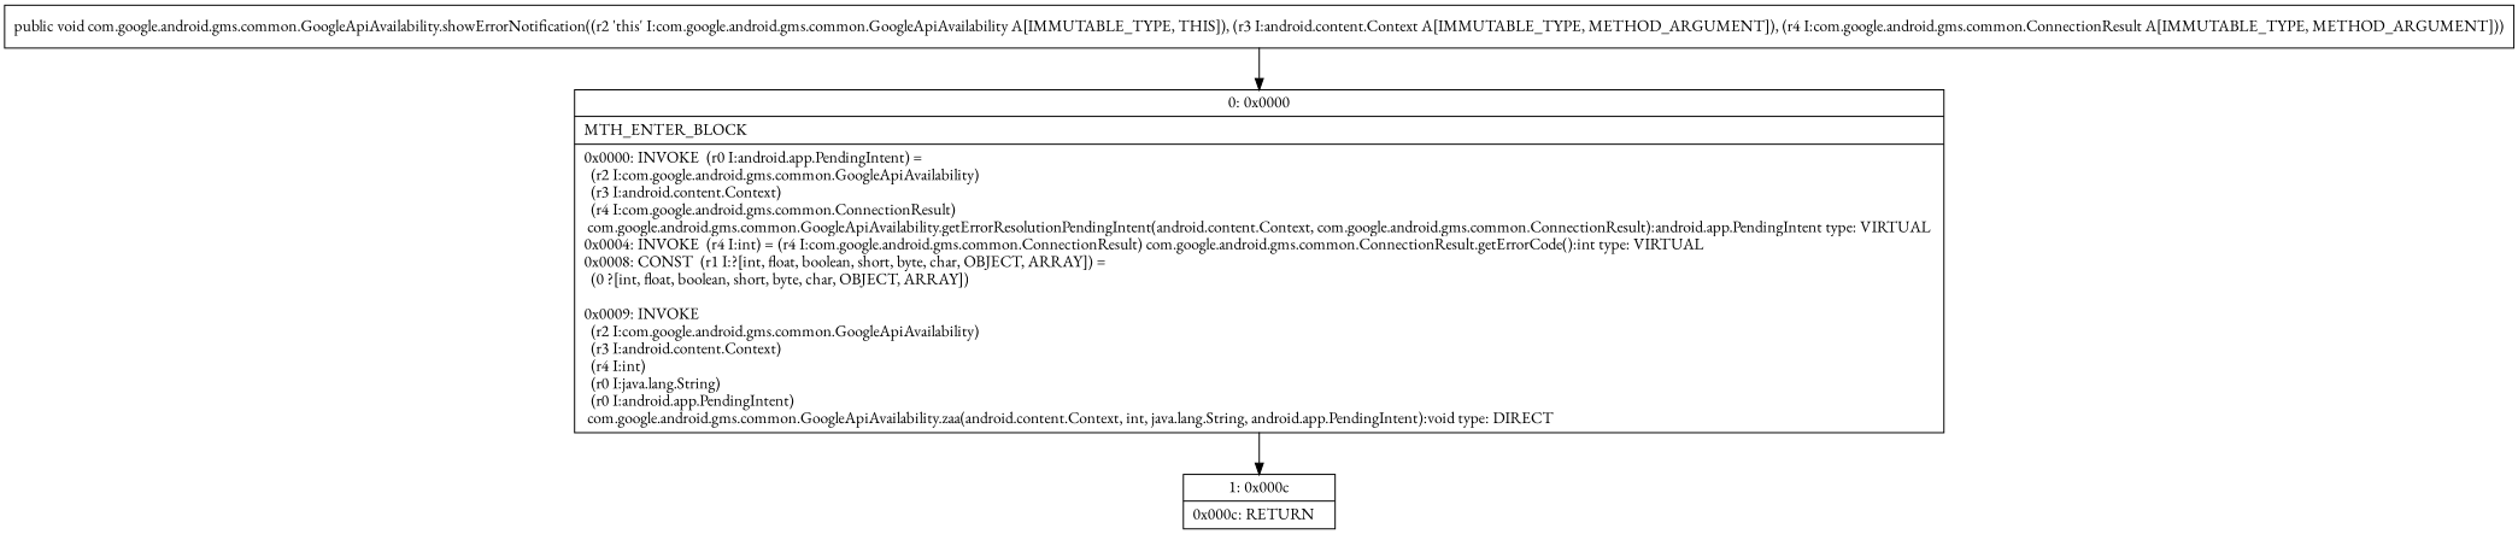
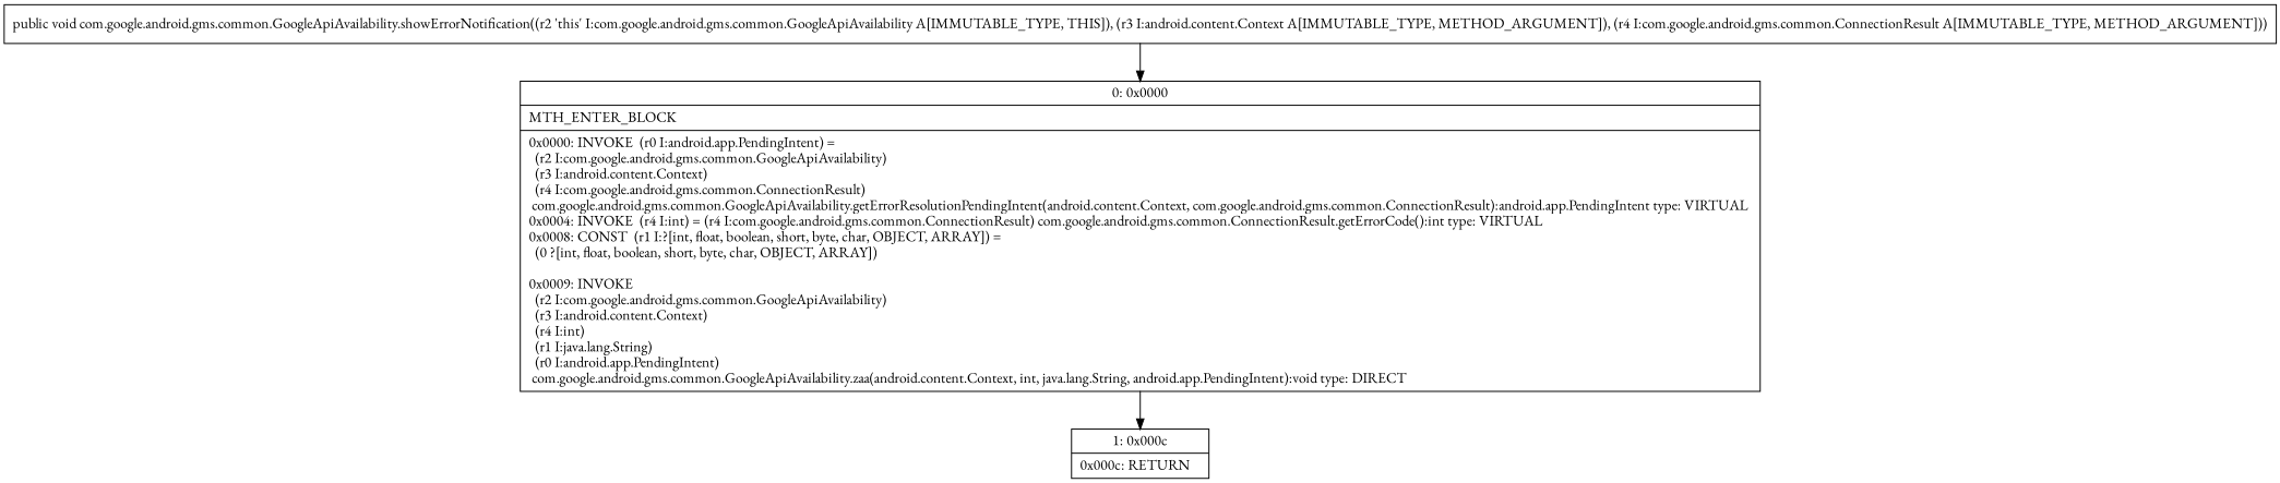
  digraph {
    fontname="EB Garamond"
    node [shape=record fontname="EB Garamond"]
    edge [fontname="EB Garamond"]
-   n1 [label="{0\:\ 0x0000|MTH_ENTER_BLOCK\l|0x0000: INVOKE  (r0 I:android.app.PendingIntent) = \l  (r2 I:com.google.android.gms.common.GoogleApiAvailability)\l  (r3 I:android.content.Context)\l  (r4 I:com.google.android.gms.common.ConnectionResult)\l com.google.android.gms.common.GoogleApiAvailability.getErrorResolutionPendingIntent(android.content.Context, com.google.android.gms.common.ConnectionResult):android.app.PendingIntent type: VIRTUAL \l0x0004: INVOKE  (r4 I:int) = (r4 I:com.google.android.gms.common.ConnectionResult) com.google.android.gms.common.ConnectionResult.getErrorCode():int type: VIRTUAL \l0x0008: CONST  (r1 I:?[int, float, boolean, short, byte, char, OBJECT, ARRAY]) = \l  (0 ?[int, float, boolean, short, byte, char, OBJECT, ARRAY])\l \l0x0009: INVOKE  \l  (r2 I:com.google.android.gms.common.GoogleApiAvailability)\l  (r3 I:android.content.Context)\l  (r4 I:int)\l  (r0 I:java.lang.String)\l  (r0 I:android.app.PendingIntent)\l com.google.android.gms.common.GoogleApiAvailability.zaa(android.content.Context, int, java.lang.String, android.app.PendingIntent):void type: DIRECT \l}"]
+   n1 [label="{0\:\ 0x0000|MTH_ENTER_BLOCK\l|0x0000: INVOKE  (r0 I:android.app.PendingIntent) = \l  (r2 I:com.google.android.gms.common.GoogleApiAvailability)\l  (r3 I:android.content.Context)\l  (r4 I:com.google.android.gms.common.ConnectionResult)\l com.google.android.gms.common.GoogleApiAvailability.getErrorResolutionPendingIntent(android.content.Context, com.google.android.gms.common.ConnectionResult):android.app.PendingIntent type: VIRTUAL \l0x0004: INVOKE  (r4 I:int) = (r4 I:com.google.android.gms.common.ConnectionResult) com.google.android.gms.common.ConnectionResult.getErrorCode():int type: VIRTUAL \l0x0008: CONST  (r1 I:?[int, float, boolean, short, byte, char, OBJECT, ARRAY]) = \l  (0 ?[int, float, boolean, short, byte, char, OBJECT, ARRAY])\l \l0x0009: INVOKE  \l  (r2 I:com.google.android.gms.common.GoogleApiAvailability)\l  (r3 I:android.content.Context)\l  (r4 I:int)\l  (r1 I:java.lang.String)\l  (r0 I:android.app.PendingIntent)\l com.google.android.gms.common.GoogleApiAvailability.zaa(android.content.Context, int, java.lang.String, android.app.PendingIntent):void type: DIRECT \l}"]
    n2 [label="{1\:\ 0x000c|0x000c: RETURN   \l}"]
    n3 [label="{public void com.google.android.gms.common.GoogleApiAvailability.showErrorNotification((r2 'this' I:com.google.android.gms.common.GoogleApiAvailability A[IMMUTABLE_TYPE, THIS]), (r3 I:android.content.Context A[IMMUTABLE_TYPE, METHOD_ARGUMENT]), (r4 I:com.google.android.gms.common.ConnectionResult A[IMMUTABLE_TYPE, METHOD_ARGUMENT])) }"]
    n1 -> n2
    n3 -> n1
  }
